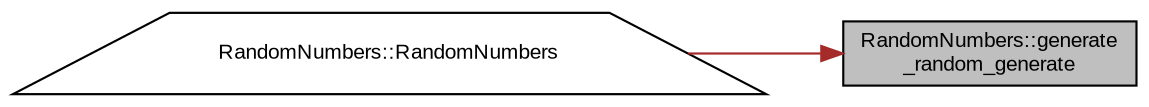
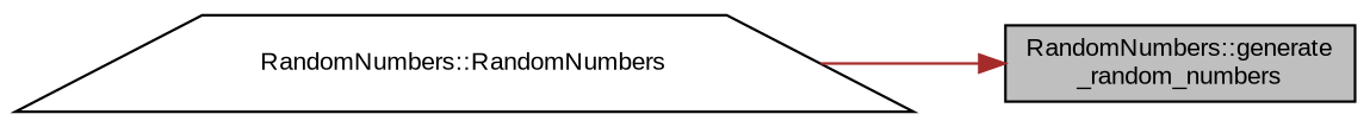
  digraph {
    rankdir=RL
    fontname="Liberation Sans"
    node [color=black fontname="Liberation Sans" fontsize=10]
-   n1 [fillcolor=grey75 fontcolor=black height=0.2 label="RandomNumbers::generate\l_random_generate" shape=box style=filled width=0.4]
+   n1 [fillcolor=grey75 fontcolor=black height=0.2 label="RandomNumbers::generate\l_random_numbers" shape=box style=filled width=0.4]
    n2 [height=0.2 label="RandomNumbers::RandomNumbers" shape=trapezium width=0.4]
    n1 -> n2 [color=brown dir=back fontname="Liberation Sans" fontsize=10 labelfontname=Helvetica labelfontsize=10 style=solid]
  }
